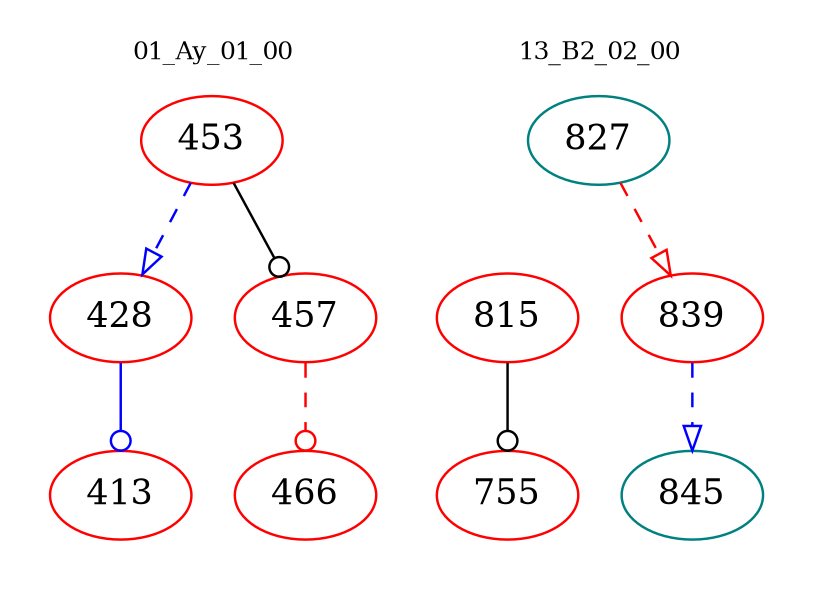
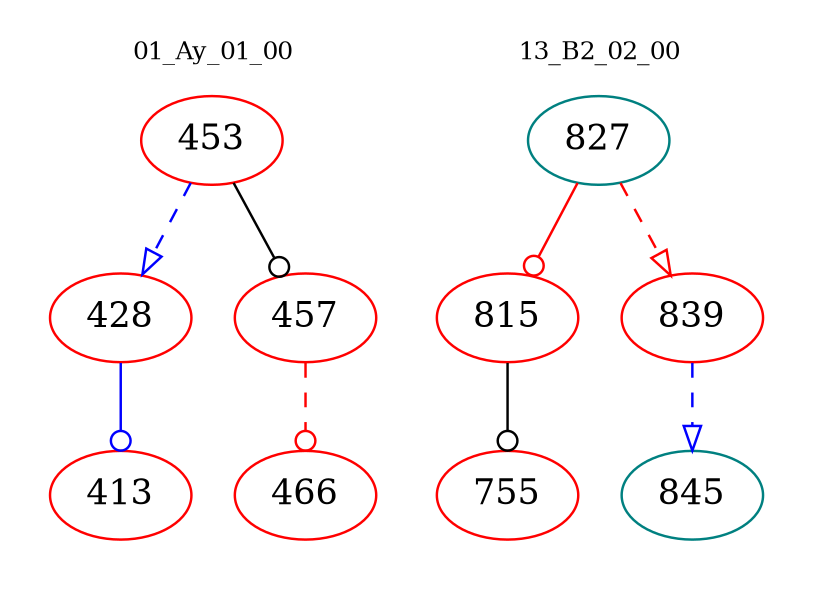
  digraph {
    node [color=red]
    edge [arrowhead=odot color=blue style=dashed]
    n1 [label=453]
    n2 [label=428]
    n3 [label=457]
    n4 [label=413]
    n5 [label=466]
    n6 [color=teal label=827]
    n7 [label=815]
    n8 [label=839]
    n9 [label=755]
    n10 [color=teal label=845]
    subgraph cluster_1 {
      color=white
      fontsize=10
      label="01_Ay_01_00"
      n1
      n2
      n3
      n4
      n5
    }
    subgraph cluster_2 {
      color=white
      fontsize=10
      label="13_B2_02_00"
      n6
      n7
      n8
      n9
      n10
    }
    n1 -> n2 [arrowhead=onormal]
    n1 -> n3 [color=black style=solid]
    n2 -> n4 [style=solid]
    n3 -> n5 [color=red]
+   n6 -> n7 [color=red style=solid]
    n6 -> n8 [arrowhead=onormal color=red]
    n7 -> n9 [color=black style=solid]
    n8 -> n10 [arrowhead=onormal]
  }
